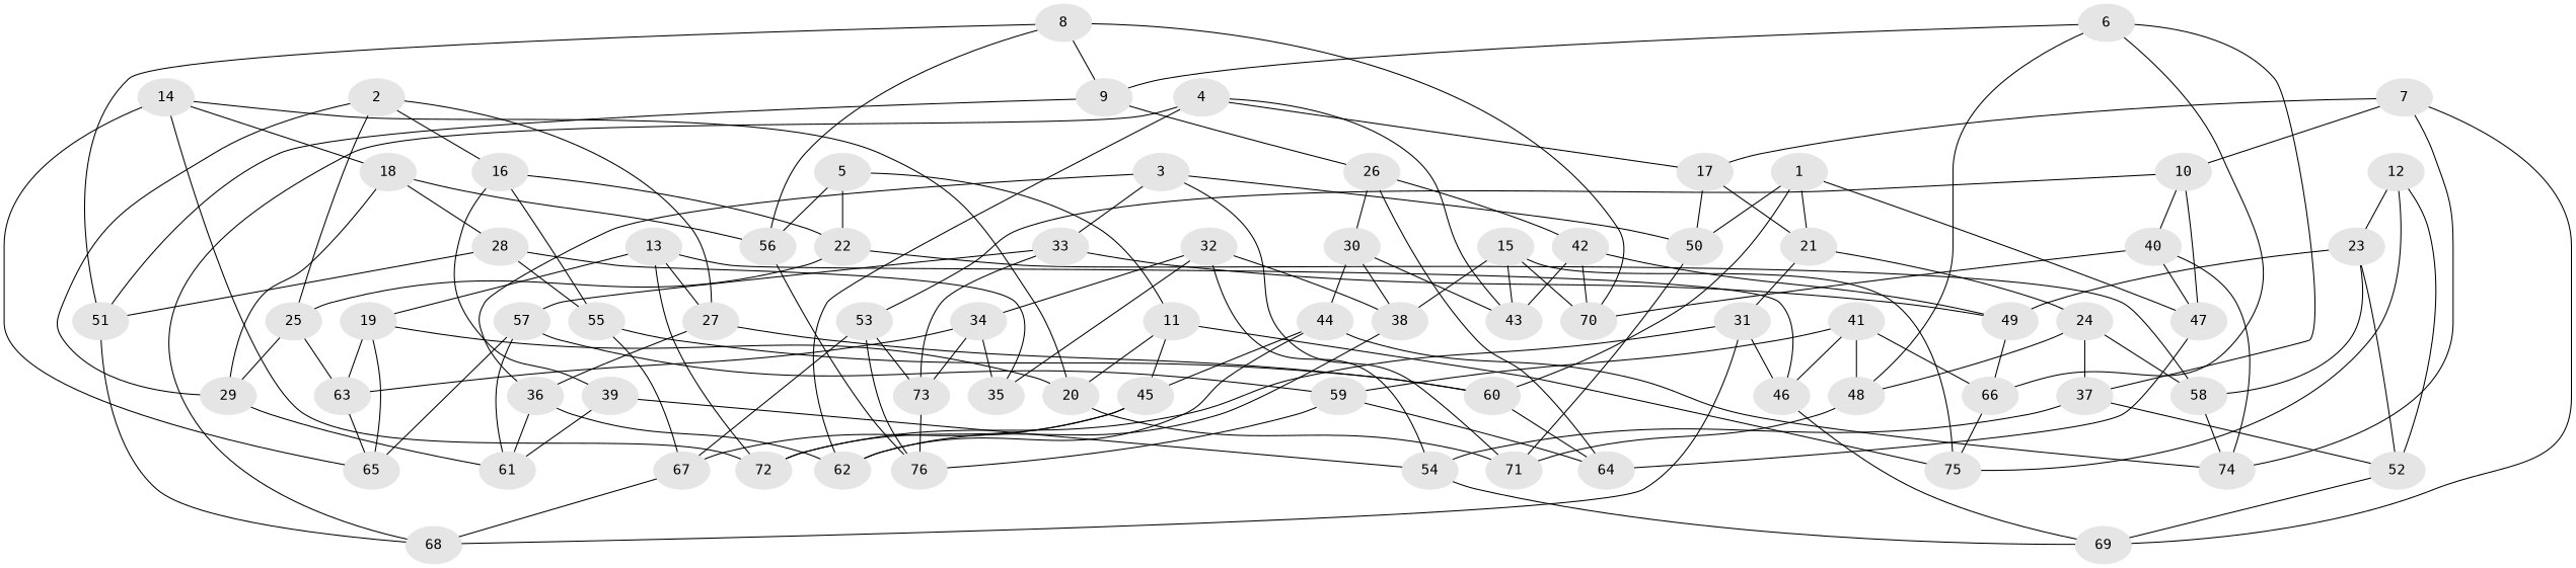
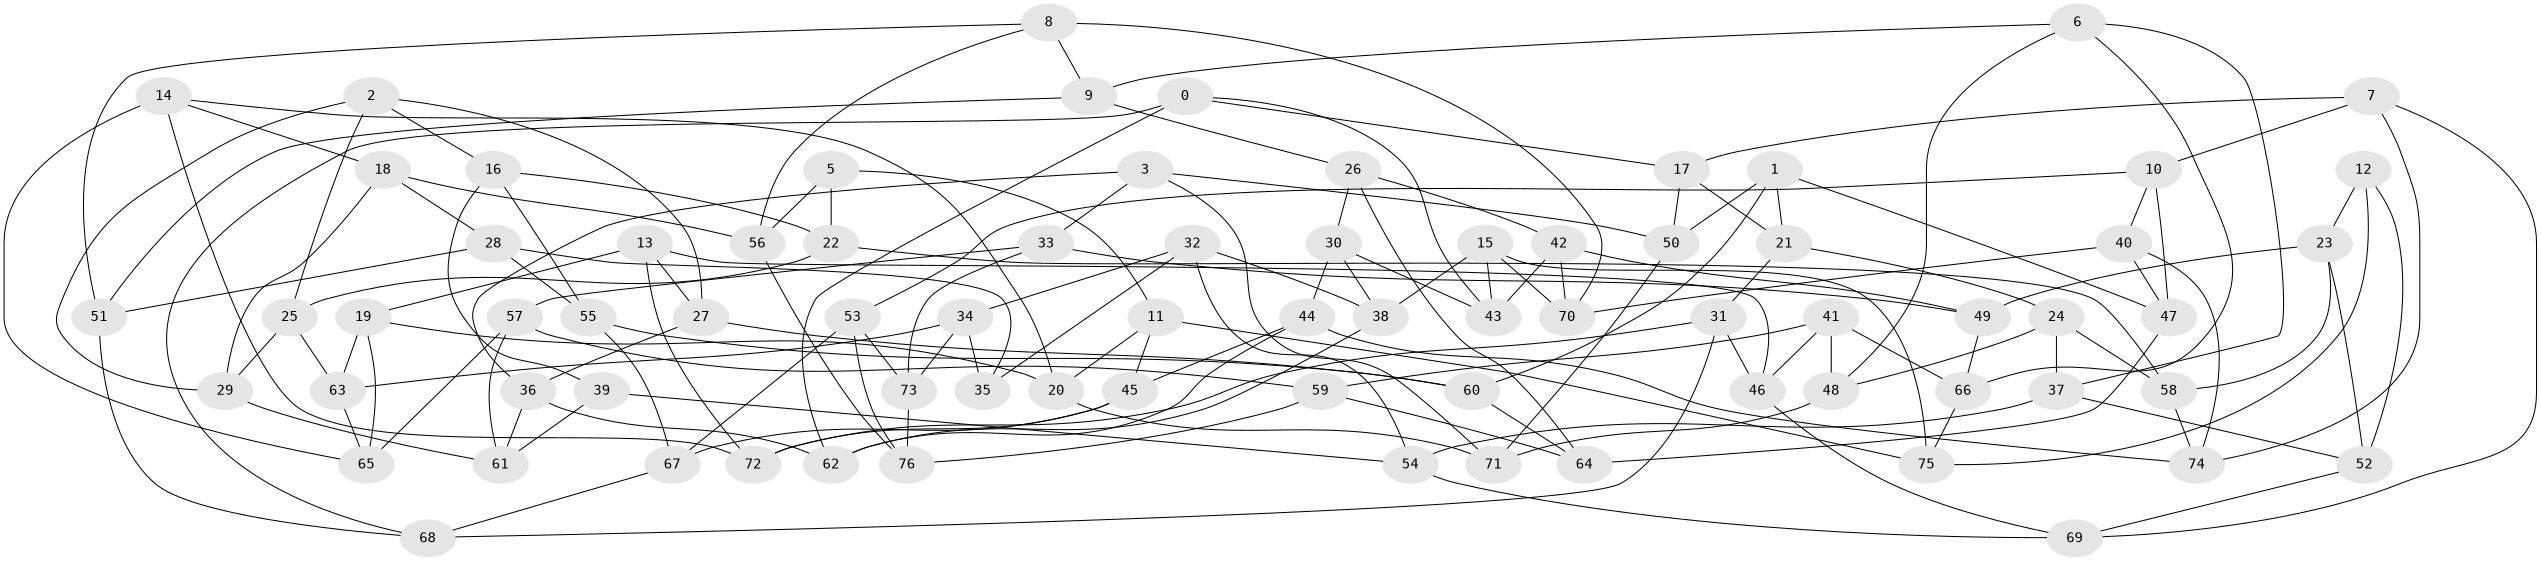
  graph {
    fontname="DejaVu Sans Mono"
    node [color=gray90 fontname="DejaVu Sans Mono" style=filled]
    edge [fontname="DejaVu Sans Mono"]
    1
    21
    47
    50
    60
    24
    31
    64
    71
    2
    16
    25
    27
    29
    22
    39
    55
    63
    36
    61
    3
    33
    49
    57
    73
    62
-   4
+   4 [label=0]
    17
    43
    68
    5
    11
    56
    20
    45
    75
    58
    76
    6
    9
    37
    48
    66
    51
    26
    52
    54
    7
    10
    69
    74
    40
    53
    8
    70
    30
    42
    67
    72
    12
    23
    13
    19
    46
    65
    14
    18
    28
    15
    38
    35
    44
    32
    34
    59
    41
    1 -- 21
    1 -- 47
    1 -- 50
    1 -- 60
    21 -- 24
    21 -- 31
    47 -- 64
    50 -- 71
    60 -- 64
    24 -- 58
    24 -- 37
    24 -- 48
    31 -- 68
    31 -- 72
    31 -- 46
    2 -- 16
    2 -- 25
    2 -- 27
    2 -- 29
    16 -- 22
    16 -- 39
    16 -- 55
    25 -- 29
    25 -- 63
    27 -- 60
    27 -- 36
    29 -- 61
    22 -- 25
    22 -- 58
    39 -- 61
    39 -- 54
    55 -- 60
    55 -- 67
    63 -- 65
    36 -- 61
    36 -- 62
    3 -- 50
    3 -- 71
    3 -- 36
    3 -- 33
    33 -- 49
    33 -- 57
    33 -- 73
    49 -- 66
    57 -- 61
    57 -- 65
    57 -- 59
    73 -- 76
    4 -- 62
    4 -- 17
    4 -- 43
    4 -- 68
    17 -- 21
    17 -- 50
    5 -- 22
    5 -- 11
    5 -- 56
    11 -- 20
    11 -- 45
    11 -- 75
    56 -- 76
    20 -- 71
    45 -- 67
    45 -- 72
    58 -- 74
    6 -- 9
    6 -- 37
    6 -- 48
    6 -- 66
    9 -- 51
    9 -- 26
    37 -- 52
    37 -- 54
    48 -- 71
    66 -- 75
    51 -- 68
    26 -- 64
    26 -- 30
    26 -- 42
    52 -- 69
    54 -- 69
    7 -- 17
    7 -- 10
    7 -- 69
    7 -- 74
    10 -- 47
    10 -- 40
    10 -- 53
    40 -- 47
    40 -- 74
    40 -- 70
    53 -- 73
    53 -- 76
    53 -- 67
    8 -- 56
    8 -- 9
    8 -- 51
    8 -- 70
    30 -- 43
    30 -- 38
    30 -- 44
    42 -- 49
    42 -- 43
    42 -- 70
    67 -- 68
    12 -- 75
    12 -- 52
    12 -- 23
    23 -- 49
    23 -- 58
    23 -- 52
    13 -- 27
    13 -- 72
    13 -- 19
    13 -- 46
    19 -- 63
    19 -- 20
    19 -- 65
    46 -- 69
    14 -- 20
    14 -- 72
    14 -- 65
    14 -- 18
    18 -- 29
    18 -- 56
    18 -- 28
    28 -- 55
    28 -- 51
    28 -- 35
    15 -- 43
    15 -- 75
    15 -- 70
    15 -- 38
    38 -- 62
    44 -- 62
    44 -- 45
    44 -- 74
    32 -- 54
    32 -- 38
    32 -- 35
    32 -- 34
    34 -- 63
    34 -- 73
    34 -- 35
    59 -- 64
    59 -- 76
    41 -- 48
    41 -- 66
    41 -- 46
    41 -- 59
  }
